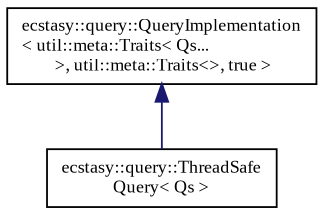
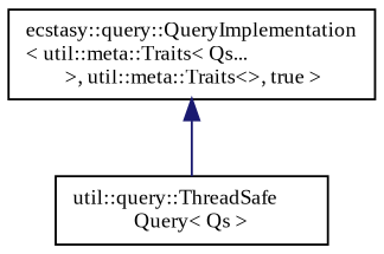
  digraph {
    rankdir=TB
    fontname="Liberation Serif"
    node [color=black fillcolor=white fontname="Liberation Serif" fontsize=10 shape=record style=filled]
    n1 [height=0.2 label="ecstasy::query::QueryImplementation\l\< util::meta::Traits\< Qs...\l \>, util::meta::Traits\<\>, true \>" width=0.4]
-   n2 [height=0.2 label="ecstasy::query::ThreadSafe\lQuery\< Qs \>" width=0.4]
+   n2 [height=0.2 label="util::query::ThreadSafe\lQuery\< Qs \>" width=0.4]
    n1 -> n2 [color=midnightblue dir=back fontname="Liberation Serif" fontsize=10 labelfontname=Helvetica labelfontsize=10 style=solid]
  }
